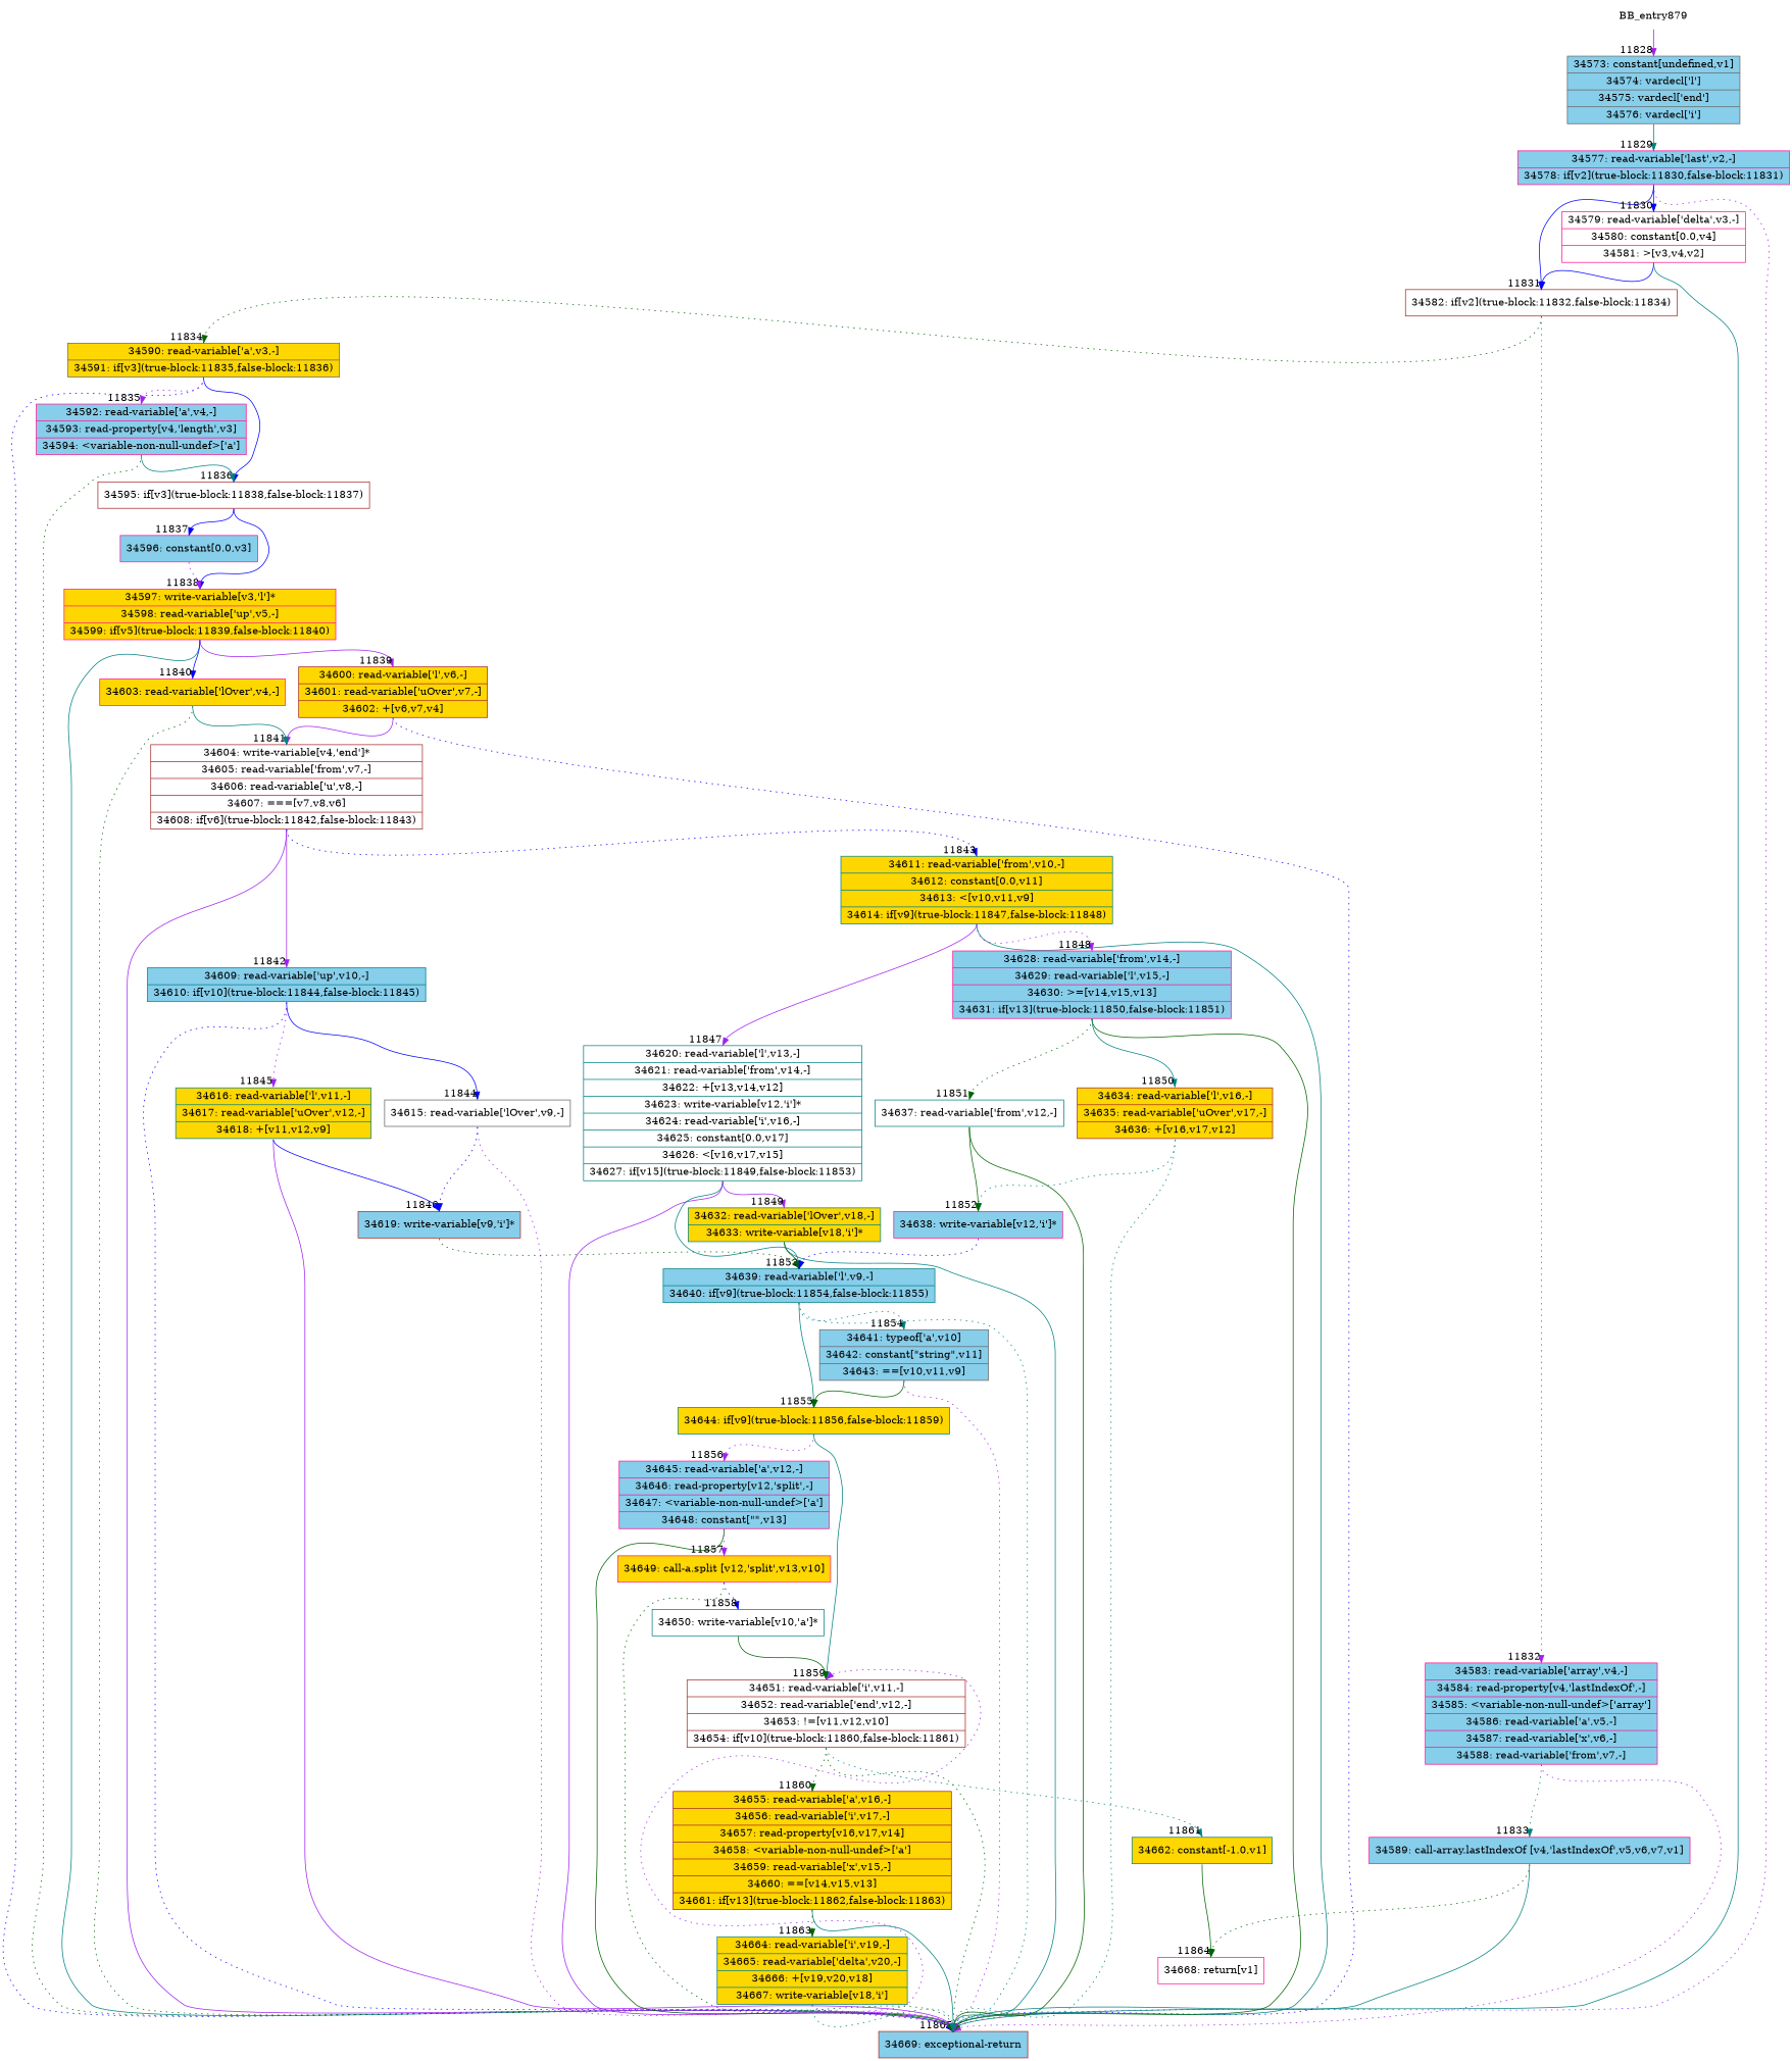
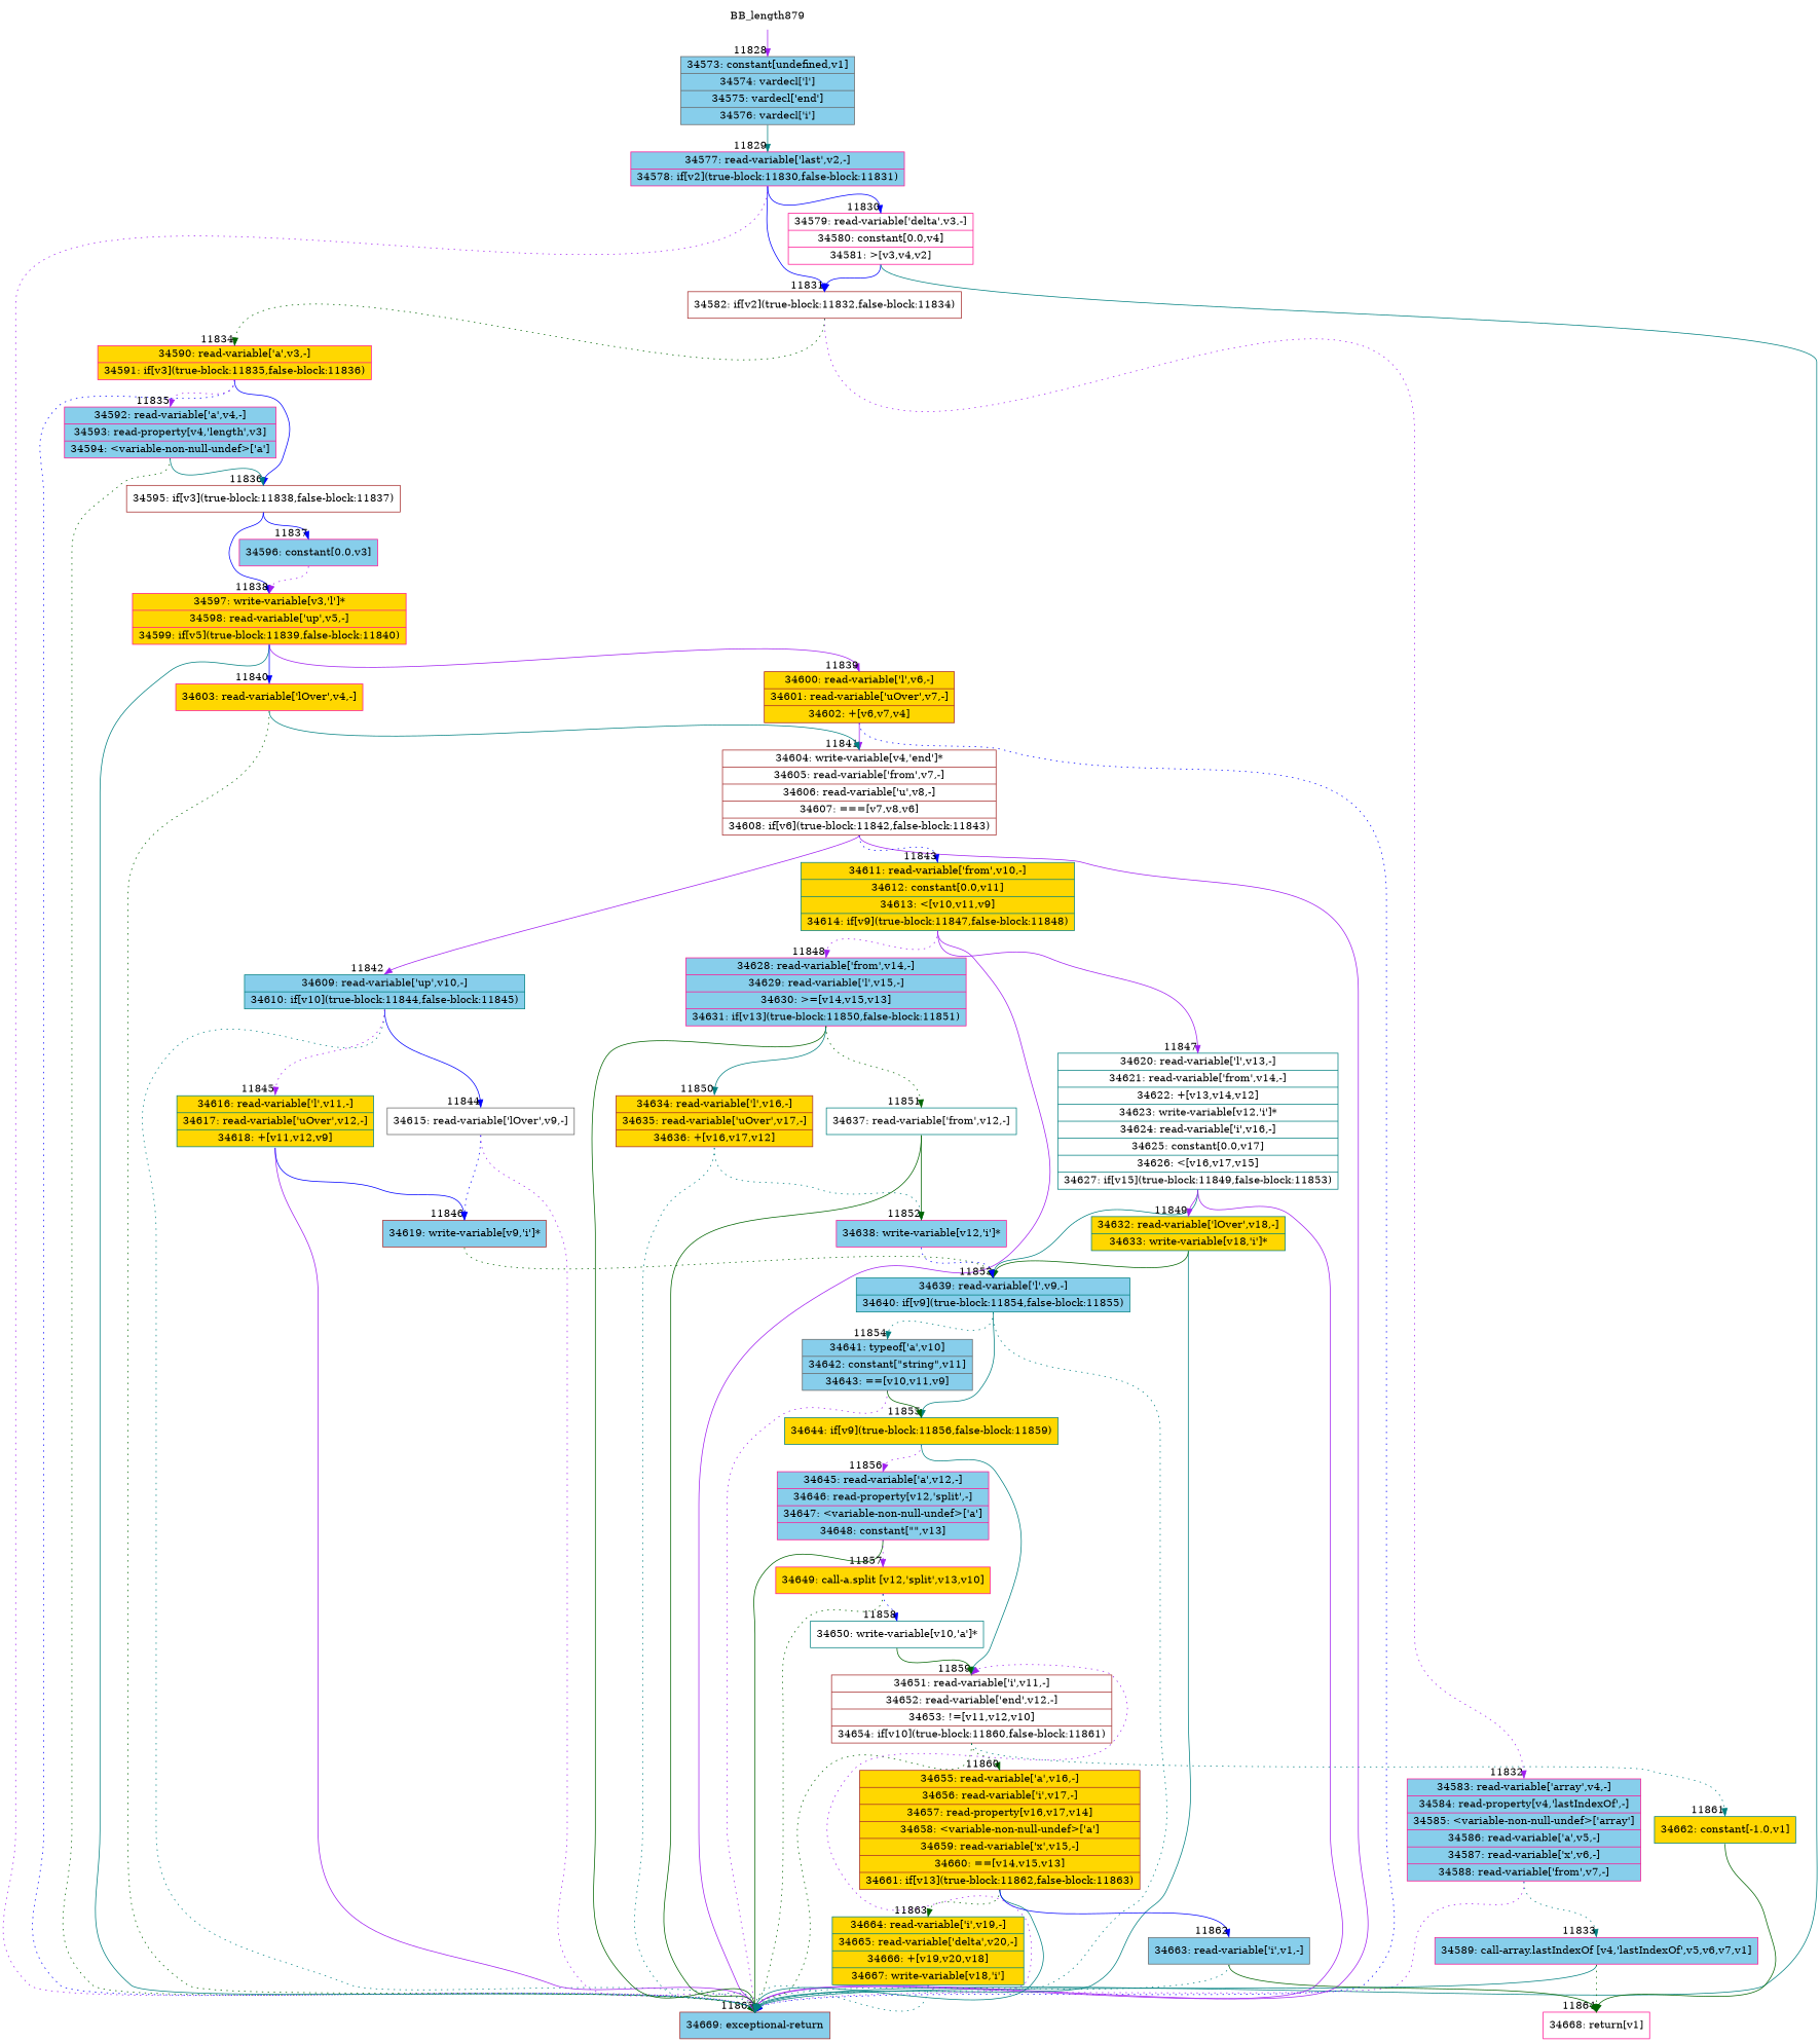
  digraph {
    rankdir=TD
    node [color=deeppink fillcolor=skyblue shape=record style=filled]
    edge [color=purple headport=n style=solid tailport=s]
-   BB_entry879 [color=brown fillcolor=white shape=none]
+   BB_entry879 [color=brown fillcolor=white shape=none label=BB_length879]
    n2 [color=gray40 label="{34573: constant[undefined,v1]|34574: vardecl['l']|34575: vardecl['end']|34576: vardecl['i']}"]
    n3 [label="{34577: read-variable['last',v2,-]|34578: if[v2](true-block:11830,false-block:11831)}"]
    n4 [color=brown fillcolor=white label="{34582: if[v2](true-block:11832,false-block:11834)}"]
    n5 [fillcolor=white label="{34579: read-variable['delta',v3,-]|34580: constant[0.0,v4]|34581: \>[v3,v4,v2]}"]
    n6 [color=brown label="{34669: exceptional-return}"]
    n7 [label="{34583: read-variable['array',v4,-]|34584: read-property[v4,'lastIndexOf',-]|34585: \<variable-non-null-undef\>['array']|34586: read-variable['a',v5,-]|34587: read-variable['x',v6,-]|34588: read-variable['from',v7,-]}"]
-   n8 [color=gray40 fillcolor=gold label="{34590: read-variable['a',v3,-]|34591: if[v3](true-block:11835,false-block:11836)}"]
+   n8 [fillcolor=gold label="{34590: read-variable['a',v3,-]|34591: if[v3](true-block:11835,false-block:11836)}"]
    n9 [label="{34589: call-array.lastIndexOf [v4,'lastIndexOf',v5,v6,v7,v1]}"]
    n10 [color=brown fillcolor=white label="{34595: if[v3](true-block:11838,false-block:11837)}"]
    n11 [label="{34592: read-variable['a',v4,-]|34593: read-property[v4,'length',v3]|34594: \<variable-non-null-undef\>['a']}"]
    n12 [fillcolor=white label="{34668: return[v1]}"]
    n13 [fillcolor=gold label="{34597: write-variable[v3,'l']*|34598: read-variable['up',v5,-]|34599: if[v5](true-block:11839,false-block:11840)}"]
    n14 [label="{34596: constant[0.0,v3]}"]
    n15 [color=brown fillcolor=gold label="{34600: read-variable['l',v6,-]|34601: read-variable['uOver',v7,-]|34602: +[v6,v7,v4]}"]
    n16 [fillcolor=gold label="{34603: read-variable['lOver',v4,-]}"]
    n17 [color=brown fillcolor=white label="{34604: write-variable[v4,'end']*|34605: read-variable['from',v7,-]|34606: read-variable['u',v8,-]|34607: ===[v7,v8,v6]|34608: if[v6](true-block:11842,false-block:11843)}"]
    n18 [color=teal label="{34609: read-variable['up',v10,-]|34610: if[v10](true-block:11844,false-block:11845)}"]
    n19 [color=teal fillcolor=gold label="{34611: read-variable['from',v10,-]|34612: constant[0.0,v11]|34613: \<[v10,v11,v9]|34614: if[v9](true-block:11847,false-block:11848)}"]
    n20 [color=gray40 fillcolor=white label="{34615: read-variable['lOver',v9,-]}"]
    n21 [color=teal fillcolor=gold label="{34616: read-variable['l',v11,-]|34617: read-variable['uOver',v12,-]|34618: +[v11,v12,v9]}"]
    n22 [color=teal fillcolor=white label="{34620: read-variable['l',v13,-]|34621: read-variable['from',v14,-]|34622: +[v13,v14,v12]|34623: write-variable[v12,'i']*|34624: read-variable['i',v16,-]|34625: constant[0.0,v17]|34626: \<[v16,v17,v15]|34627: if[v15](true-block:11849,false-block:11853)}"]
    n23 [label="{34628: read-variable['from',v14,-]|34629: read-variable['l',v15,-]|34630: \>=[v14,v15,v13]|34631: if[v13](true-block:11850,false-block:11851)}"]
    n24 [color=brown label="{34619: write-variable[v9,'i']*}"]
    n25 [color=teal label="{34639: read-variable['l',v9,-]|34640: if[v9](true-block:11854,false-block:11855)}"]
    n26 [color=teal fillcolor=gold label="{34632: read-variable['lOver',v18,-]|34633: write-variable[v18,'i']*}"]
    n27 [color=brown fillcolor=gold label="{34634: read-variable['l',v16,-]|34635: read-variable['uOver',v17,-]|34636: +[v16,v17,v12]}"]
    n28 [color=teal fillcolor=white label="{34637: read-variable['from',v12,-]}"]
    n29 [color=teal fillcolor=gold label="{34644: if[v9](true-block:11856,false-block:11859)}"]
    n30 [color=gray40 label="{34641: typeof['a',v10]|34642: constant[\"string\",v11]|34643: ==[v10,v11,v9]}"]
    n31 [label="{34638: write-variable[v12,'i']*}"]
    n32 [label="{34645: read-variable['a',v12,-]|34646: read-property[v12,'split',-]|34647: \<variable-non-null-undef\>['a']|34648: constant[\"\",v13]}"]
    n33 [color=brown fillcolor=white label="{34651: read-variable['i',v11,-]|34652: read-variable['end',v12,-]|34653: !=[v11,v12,v10]|34654: if[v10](true-block:11860,false-block:11861)}"]
    n34 [fillcolor=gold label="{34649: call-a.split [v12,'split',v13,v10]}"]
    n35 [color=brown fillcolor=gold label="{34655: read-variable['a',v16,-]|34656: read-variable['i',v17,-]|34657: read-property[v16,v17,v14]|34658: \<variable-non-null-undef\>['a']|34659: read-variable['x',v15,-]|34660: ==[v14,v15,v13]|34661: if[v13](true-block:11862,false-block:11863)}"]
    n36 [color=teal fillcolor=gold label="{34662: constant[-1.0,v1]}"]
    n37 [color=teal fillcolor=white label="{34650: write-variable[v10,'a']*}"]
+   n38 [color=gray40 label="{34663: read-variable['i',v1,-]}"]
    n39 [color=teal fillcolor=gold label="{34664: read-variable['i',v19,-]|34665: read-variable['delta',v20,-]|34666: +[v19,v20,v18]|34667: write-variable[v18,'i']}"]
    BB_entry879 -> n2 [headlabel="    11828"]
    n2 -> n3 [color=teal headlabel="      11829"]
    n3 -> n4 [color=blue headlabel="      11831"]
    n3 -> n5 [color=blue headlabel="      11830"]
    n3 -> n6 [headlabel="      11865" style=dotted]
    n4 -> n7 [headlabel="      11832" style=dotted]
    n4 -> n8 [color=darkgreen headlabel="      11834" style=dotted]
    n5 -> n4 [color=blue]
    n5 -> n6 [color=teal]
    n7 -> n6 [style=dotted]
    n7 -> n9 [color=teal headlabel="      11833" style=dotted]
    n8 -> n6 [color=blue style=dotted]
    n8 -> n10 [color=blue headlabel="      11836"]
    n8 -> n11 [headlabel="      11835" style=dotted]
    n9 -> n6 [color=teal]
    n9 -> n12 [color=darkgreen headlabel="      11864" style=dotted]
    n10 -> n13 [color=blue headlabel="      11838"]
    n10 -> n14 [color=blue headlabel="      11837"]
    n11 -> n6 [color=darkgreen style=dotted]
    n11 -> n10 [color=teal]
    n13 -> n6 [color=teal]
    n13 -> n15 [headlabel="      11839"]
    n13 -> n16 [color=blue headlabel="      11840"]
    n14 -> n13 [style=dotted]
    n15 -> n6 [color=blue style=dotted]
    n15 -> n17 [headlabel="      11841"]
    n16 -> n6 [color=darkgreen style=dotted]
    n16 -> n17 [color=teal]
    n17 -> n6
    n17 -> n18 [headlabel="      11842"]
    n17 -> n19 [color=blue headlabel="      11843" style=dotted]
-   n18 -> n6 [color=blue style=dotted]
+   n18 -> n6 [color=teal style=dotted]
    n18 -> n20 [color=blue headlabel="      11844"]
    n18 -> n21 [headlabel="      11845" style=dotted]
-   n19 -> n6 [color=teal]
+   n19 -> n6
    n19 -> n22 [headlabel="      11847"]
    n19 -> n23 [headlabel="      11848" style=dotted]
    n20 -> n6 [style=dotted]
    n20 -> n24 [color=blue headlabel="      11846" style=dotted]
    n21 -> n6
    n21 -> n24 [color=blue]
    n22 -> n6
    n22 -> n25 [color=teal]
    n22 -> n26 [headlabel="      11849"]
    n23 -> n6 [color=darkgreen]
    n23 -> n27 [color=teal headlabel="      11850"]
    n23 -> n28 [color=darkgreen headlabel="      11851" style=dotted]
    n24 -> n25 [color=darkgreen headlabel="      11853" style=dotted]
    n25 -> n6 [color=teal style=dotted]
    n25 -> n29 [color=teal headlabel="      11855"]
    n25 -> n30 [color=teal headlabel="      11854" style=dotted]
    n26 -> n6 [color=teal]
    n26 -> n25 [color=darkgreen]
    n27 -> n6 [color=teal style=dotted]
    n27 -> n31 [color=teal headlabel="      11852" style=dotted]
    n28 -> n6 [color=darkgreen]
    n28 -> n31 [color=darkgreen]
    n29 -> n32 [headlabel="      11856" style=dotted]
    n29 -> n33 [color=teal headlabel="      11859"]
    n30 -> n6 [style=dotted]
    n30 -> n29 [color=darkgreen]
    n31 -> n25 [color=blue style=dotted]
    n32 -> n6 [color=darkgreen]
    n32 -> n34 [headlabel="      11857" style=dotted]
    n33 -> n6 [color=darkgreen style=dotted]
    n33 -> n35 [color=darkgreen headlabel="      11860" style=dotted]
    n33 -> n36 [color=teal headlabel="      11861" style=dotted]
    n34 -> n6 [color=darkgreen style=dotted]
    n34 -> n37 [color=blue headlabel="      11858" style=dotted]
    n35 -> n6 [color=teal]
+   n35 -> n38 [color=blue headlabel="      11862"]
    n35 -> n39 [color=darkgreen headlabel="      11863" style=dotted]
    n36 -> n12 [color=darkgreen]
    n37 -> n33 [color=darkgreen]
+   n38 -> n6 [color=teal style=dotted]
+   n38 -> n12 [color=darkgreen]
    n39 -> n6 [color=teal style=dotted]
    n39 -> n33 [style=dotted]
  }
